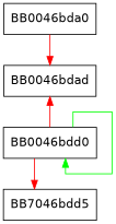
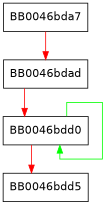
  digraph {
    fontname="DejaVu Sans"
    splines=ortho
    node [fontname="DejaVu Sans" shape=box]
    edge [color=red fontname="DejaVu Sans"]
-   BB0046bda0
+   BB0046bda0 [label=BB0046bda7]
    BB0046bdad
    n3 [label=BB0046bdd0]
-   BB0046bdd5 [label=BB7046bdd5]
+   BB0046bdd5
    BB0046bda0 -> BB0046bdad
-   n3 -> BB0046bdad
+   BB0046bdad -> n3
    n3 -> n3 [color=green]
    n3 -> BB0046bdd5
  }
